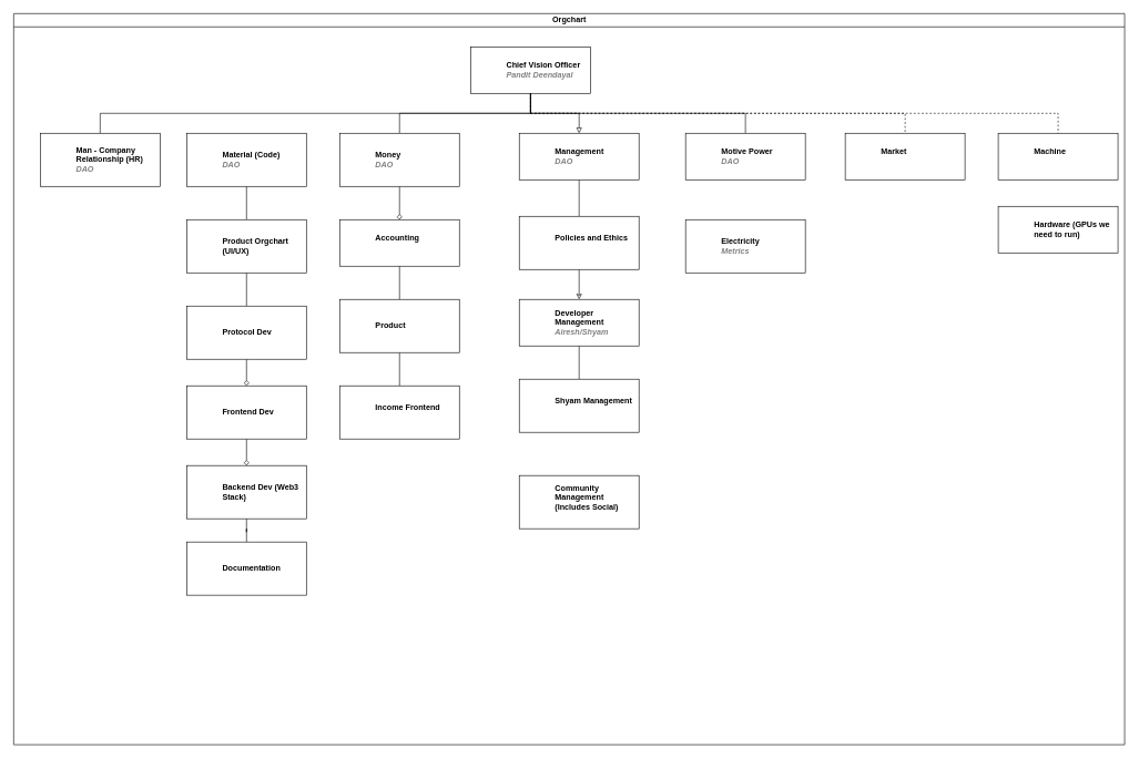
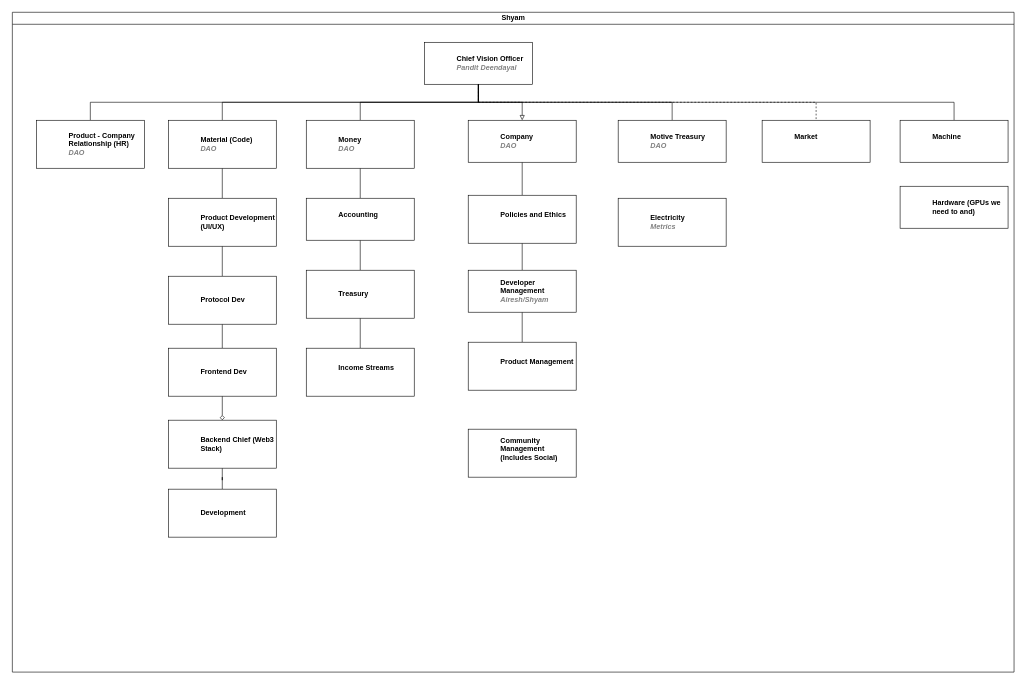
  <mxCell id="0" />
  <mxCell id="1" parent="0" />
- <mxCell id="2" value="Orgchart" style="swimlane;html=1;startSize=20;horizontal=1;containerType=tree;glass=0;" parent="1" vertex="1"><mxGeometry x="20" y="20" width="1670" height="1100" as="geometry" /></mxCell>
+ <mxCell id="2" value="Shyam" style="swimlane;html=1;startSize=20;horizontal=1;containerType=tree;glass=0;" parent="1" vertex="1"><mxGeometry x="20" y="20" width="1670" height="1100" as="geometry" /></mxCell>
  <mxCell id="3" style="edgeStyle=orthogonalEdgeStyle;rounded=0;orthogonalLoop=1;jettySize=auto;html=1;entryX=0.5;entryY=0;entryDx=0;entryDy=0;endArrow=block;endFill=0;" parent="2" source="7" target="17" edge="1"><mxGeometry relative="1" as="geometry"><Array as="points"><mxPoint x="777" y="150" /><mxPoint x="850" y="150" /></Array></mxGeometry></mxCell>
  <mxCell id="4" style="edgeStyle=orthogonalEdgeStyle;rounded=0;orthogonalLoop=1;jettySize=auto;html=1;entryX=0.5;entryY=0;entryDx=0;entryDy=0;endArrow=none;endFill=0;" parent="2" source="7" target="18" edge="1"><mxGeometry relative="1" as="geometry"><Array as="points"><mxPoint x="777" y="150" /><mxPoint x="1100" y="150" /></Array></mxGeometry></mxCell>
  <mxCell id="5" style="edgeStyle=orthogonalEdgeStyle;rounded=0;orthogonalLoop=1;jettySize=auto;html=1;entryX=0.5;entryY=0;entryDx=0;entryDy=0;endArrow=none;endFill=0;dashed=1;" parent="2" source="7" target="19" edge="1"><mxGeometry relative="1" as="geometry"><Array as="points"><mxPoint x="777" y="150" /><mxPoint x="1340" y="150" /></Array></mxGeometry></mxCell>
- <mxCell id="6" style="edgeStyle=orthogonalEdgeStyle;rounded=0;orthogonalLoop=1;jettySize=auto;html=1;entryX=0.5;entryY=0;entryDx=0;entryDy=0;endArrow=none;endFill=0;dashed=1;" parent="2" source="7" target="20" edge="1"><mxGeometry relative="1" as="geometry"><Array as="points"><mxPoint x="777" y="150" /><mxPoint x="1570" y="150" /></Array></mxGeometry></mxCell>
+ <mxCell id="6" style="edgeStyle=orthogonalEdgeStyle;rounded=0;orthogonalLoop=1;jettySize=auto;html=1;entryX=0.5;entryY=0;entryDx=0;entryDy=0;endArrow=none;endFill=0;" parent="2" source="7" target="20" edge="1"><mxGeometry relative="1" as="geometry"><Array as="points"><mxPoint x="777" y="150" /><mxPoint x="1570" y="150" /></Array></mxGeometry></mxCell>
  <mxCell id="7" value="Chief Vision Officer&lt;br&gt;&lt;div&gt;&lt;i style=&quot;color: rgb(128, 128, 128);&quot;&gt;Pandit Deendayal&lt;/i&gt;&lt;/div&gt;" style="label;image=https://cdn3.iconfinder.com/data/icons/user-avatars-1/512/users-3-128.png;whiteSpace=wrap;html=1;rounded=0;glass=0;treeMoving=1;treeFolding=1;" parent="2" vertex="1"><mxGeometry x="687" y="50" width="180" height="70" as="geometry" /></mxCell>
  <mxCell id="8" value="" style="endArrow=none;endFill=0;fontSize=11;edgeStyle=elbowEdgeStyle;elbow=vertical;rounded=0;" parent="2" source="7" target="9" edge="1"><mxGeometry relative="1" as="geometry" /></mxCell>
- <mxCell id="9" value="Man - Company Relationship (HR)&lt;div&gt;&lt;i style=&quot;color: rgb(128, 128, 128);&quot;&gt;DAO&lt;/i&gt;&lt;/div&gt;" style="label;image=https://cdn3.iconfinder.com/data/icons/user-avatars-1/512/users-10-3-128.png;whiteSpace=wrap;html=1;rounded=0;glass=0;treeFolding=1;treeMoving=1;" parent="2" vertex="1"><mxGeometry x="40" y="180" width="180" height="80" as="geometry" /></mxCell>
+ <mxCell id="9" value="Product - Company Relationship (HR)&lt;div&gt;&lt;i style=&quot;color: rgb(128, 128, 128);&quot;&gt;DAO&lt;/i&gt;&lt;/div&gt;" style="label;image=https://cdn3.iconfinder.com/data/icons/user-avatars-1/512/users-10-3-128.png;whiteSpace=wrap;html=1;rounded=0;glass=0;treeFolding=1;treeMoving=1;" parent="2" vertex="1"><mxGeometry x="40" y="180" width="180" height="80" as="geometry" /></mxCell>
+ <mxCell id="10" value="" style="endArrow=none;endFill=0;fontSize=11;edgeStyle=elbowEdgeStyle;elbow=vertical;rounded=0;" parent="2" source="7" target="12" edge="1"><mxGeometry relative="1" as="geometry" /></mxCell>
  <mxCell id="11" style="edgeStyle=orthogonalEdgeStyle;rounded=0;orthogonalLoop=1;jettySize=auto;html=1;endArrow=none;endFill=0;" parent="2" source="12" target="28" edge="1"><mxGeometry relative="1" as="geometry" /></mxCell>
  <mxCell id="12" value="&lt;div&gt;Material (Code)&lt;/div&gt;&lt;div&gt;&lt;font color=&quot;#808080&quot;&gt;&lt;i&gt;DAO&lt;/i&gt;&lt;/font&gt;&lt;/div&gt;" style="label;image=https://cdn3.iconfinder.com/data/icons/user-avatars-1/512/users-9-2-128.png;whiteSpace=wrap;html=1;rounded=0;glass=0;treeFolding=1;treeMoving=1;" parent="2" vertex="1"><mxGeometry x="260" y="180" width="180" height="80" as="geometry" /></mxCell>
  <mxCell id="13" value="" style="endArrow=none;endFill=0;fontSize=11;edgeStyle=elbowEdgeStyle;elbow=vertical;rounded=0;" parent="2" source="7" target="15" edge="1"><mxGeometry relative="1" as="geometry" /></mxCell>
- <mxCell id="14" style="edgeStyle=orthogonalEdgeStyle;rounded=0;orthogonalLoop=1;jettySize=auto;html=1;endArrow=diamond;endFill=0;" parent="2" source="15" target="22" edge="1"><mxGeometry relative="1" as="geometry" /></mxCell>
+ <mxCell id="14" style="edgeStyle=orthogonalEdgeStyle;rounded=0;orthogonalLoop=1;jettySize=auto;html=1;endArrow=none;endFill=0;" parent="2" source="15" target="22" edge="1"><mxGeometry relative="1" as="geometry" /></mxCell>
  <mxCell id="15" value="Money&lt;div&gt;&lt;font color=&quot;#808080&quot;&gt;&lt;i&gt;DAO&lt;/i&gt;&lt;/font&gt;&lt;/div&gt;" style="label;image=https://cdn3.iconfinder.com/data/icons/user-avatars-1/512/users-2-128.png;whiteSpace=wrap;html=1;rounded=0;glass=0;" parent="2" vertex="1"><mxGeometry x="490" y="180" width="180" height="80" as="geometry" /></mxCell>
  <mxCell id="16" style="edgeStyle=orthogonalEdgeStyle;rounded=0;orthogonalLoop=1;jettySize=auto;html=1;endArrow=none;endFill=0;" edge="1" parent="2" source="17" target="38"><mxGeometry relative="1" as="geometry" /></mxCell>
- <mxCell id="17" value="Management&lt;div&gt;&lt;font color=&quot;#808080&quot;&gt;&lt;i&gt;DAO&lt;/i&gt;&lt;/font&gt;&lt;/div&gt;" style="label;image=https://cdn3.iconfinder.com/data/icons/user-avatars-1/512/users-3-128.png;whiteSpace=wrap;html=1;rounded=0;glass=0;treeMoving=1;treeFolding=1;" parent="2" vertex="1"><mxGeometry x="760" y="180" width="180" height="70" as="geometry" /></mxCell>
- <mxCell id="18" value="Motive Power&lt;div&gt;&lt;font color=&quot;#808080&quot;&gt;&lt;i&gt;DAO&lt;/i&gt;&lt;/font&gt;&lt;/div&gt;" style="label;image=https://cdn3.iconfinder.com/data/icons/user-avatars-1/512/users-3-128.png;whiteSpace=wrap;html=1;rounded=0;glass=0;treeMoving=1;treeFolding=1;" parent="2" vertex="1"><mxGeometry x="1010" y="180" width="180" height="70" as="geometry" /></mxCell>
+ <mxCell id="17" value="Company&lt;div&gt;&lt;font color=&quot;#808080&quot;&gt;&lt;i&gt;DAO&lt;/i&gt;&lt;/font&gt;&lt;/div&gt;" style="label;image=https://cdn3.iconfinder.com/data/icons/user-avatars-1/512/users-3-128.png;whiteSpace=wrap;html=1;rounded=0;glass=0;treeMoving=1;treeFolding=1;" parent="2" vertex="1"><mxGeometry x="760" y="180" width="180" height="70" as="geometry" /></mxCell>
+ <mxCell id="18" value="Motive Treasury&lt;div&gt;&lt;font color=&quot;#808080&quot;&gt;&lt;i&gt;DAO&lt;/i&gt;&lt;/font&gt;&lt;/div&gt;" style="label;image=https://cdn3.iconfinder.com/data/icons/user-avatars-1/512/users-3-128.png;whiteSpace=wrap;html=1;rounded=0;glass=0;treeMoving=1;treeFolding=1;" parent="2" vertex="1"><mxGeometry x="1010" y="180" width="180" height="70" as="geometry" /></mxCell>
  <mxCell id="19" value="Market&lt;div&gt;&lt;br/&gt;&lt;/div&gt;" style="label;image=https://cdn3.iconfinder.com/data/icons/user-avatars-1/512/users-3-128.png;whiteSpace=wrap;html=1;rounded=0;glass=0;treeMoving=1;treeFolding=1;" parent="2" vertex="1"><mxGeometry x="1250" y="180" width="180" height="70" as="geometry" /></mxCell>
  <mxCell id="20" value="Machine&lt;div&gt;&lt;br/&gt;&lt;/div&gt;" style="label;image=https://cdn3.iconfinder.com/data/icons/user-avatars-1/512/users-3-128.png;whiteSpace=wrap;html=1;rounded=0;glass=0;treeMoving=1;treeFolding=1;" parent="2" vertex="1"><mxGeometry x="1480" y="180" width="180" height="70" as="geometry" /></mxCell>
  <mxCell id="21" style="edgeStyle=orthogonalEdgeStyle;rounded=0;orthogonalLoop=1;jettySize=auto;html=1;endArrow=none;endFill=0;" parent="2" source="22" target="24" edge="1"><mxGeometry relative="1" as="geometry" /></mxCell>
  <mxCell id="22" value="Accounting&lt;div&gt;&lt;br/&gt;&lt;/div&gt;" style="label;image=https://cdn3.iconfinder.com/data/icons/user-avatars-1/512/users-3-128.png;whiteSpace=wrap;html=1;rounded=0;glass=0;treeMoving=1;treeFolding=1;" parent="2" vertex="1"><mxGeometry x="490" y="310" width="180" height="70" as="geometry" /></mxCell>
  <mxCell id="23" style="edgeStyle=orthogonalEdgeStyle;rounded=0;orthogonalLoop=1;jettySize=auto;html=1;endArrow=none;endFill=0;" parent="2" source="24" target="25" edge="1"><mxGeometry relative="1" as="geometry" /></mxCell>
- <mxCell id="24" value="&lt;div&gt;Product&lt;/div&gt;" style="label;image=https://cdn3.iconfinder.com/data/icons/user-avatars-1/512/users-2-128.png;whiteSpace=wrap;html=1;rounded=0;glass=0;" parent="2" vertex="1"><mxGeometry x="490" y="430" width="180" height="80" as="geometry" /></mxCell>
- <mxCell id="25" value="Income Frontend&lt;div&gt;&lt;br&gt;&lt;/div&gt;" style="label;image=https://cdn3.iconfinder.com/data/icons/user-avatars-1/512/users-2-128.png;whiteSpace=wrap;html=1;rounded=0;glass=0;" parent="2" vertex="1"><mxGeometry x="490" y="560" width="180" height="80" as="geometry" /></mxCell>
- <mxCell id="26" value="&lt;div&gt;Hardware (GPUs we need to run)&lt;/div&gt;" style="label;image=https://cdn3.iconfinder.com/data/icons/user-avatars-1/512/users-3-128.png;whiteSpace=wrap;html=1;rounded=0;glass=0;treeMoving=1;treeFolding=1;" parent="2" vertex="1"><mxGeometry x="1480" y="290" width="180" height="70" as="geometry" /></mxCell>
+ <mxCell id="24" value="&lt;div&gt;Treasury&lt;/div&gt;" style="label;image=https://cdn3.iconfinder.com/data/icons/user-avatars-1/512/users-2-128.png;whiteSpace=wrap;html=1;rounded=0;glass=0;" parent="2" vertex="1"><mxGeometry x="490" y="430" width="180" height="80" as="geometry" /></mxCell>
+ <mxCell id="25" value="Income Streams&lt;div&gt;&lt;br&gt;&lt;/div&gt;" style="label;image=https://cdn3.iconfinder.com/data/icons/user-avatars-1/512/users-2-128.png;whiteSpace=wrap;html=1;rounded=0;glass=0;" parent="2" vertex="1"><mxGeometry x="490" y="560" width="180" height="80" as="geometry" /></mxCell>
+ <mxCell id="26" value="&lt;div&gt;Hardware (GPUs we need to and)&lt;/div&gt;" style="label;image=https://cdn3.iconfinder.com/data/icons/user-avatars-1/512/users-3-128.png;whiteSpace=wrap;html=1;rounded=0;glass=0;treeMoving=1;treeFolding=1;" parent="2" vertex="1"><mxGeometry x="1480" y="290" width="180" height="70" as="geometry" /></mxCell>
  <mxCell id="27" style="edgeStyle=orthogonalEdgeStyle;rounded=0;orthogonalLoop=1;jettySize=auto;html=1;endArrow=none;endFill=0;" parent="2" source="28" target="30" edge="1"><mxGeometry relative="1" as="geometry" /></mxCell>
- <mxCell id="28" value="&lt;div&gt;Product Orgchart (UI/UX)&lt;/div&gt;" style="label;image=https://cdn3.iconfinder.com/data/icons/user-avatars-1/512/users-2-128.png;whiteSpace=wrap;html=1;rounded=0;glass=0;" parent="2" vertex="1"><mxGeometry x="260" y="310" width="180" height="80" as="geometry" /></mxCell>
- <mxCell id="29" style="edgeStyle=orthogonalEdgeStyle;rounded=0;orthogonalLoop=1;jettySize=auto;html=1;endArrow=diamond;endFill=0;" parent="2" source="30" target="32" edge="1"><mxGeometry relative="1" as="geometry" /></mxCell>
+ <mxCell id="28" value="&lt;div&gt;Product Development (UI/UX)&lt;/div&gt;" style="label;image=https://cdn3.iconfinder.com/data/icons/user-avatars-1/512/users-2-128.png;whiteSpace=wrap;html=1;rounded=0;glass=0;" parent="2" vertex="1"><mxGeometry x="260" y="310" width="180" height="80" as="geometry" /></mxCell>
+ <mxCell id="29" style="edgeStyle=orthogonalEdgeStyle;rounded=0;orthogonalLoop=1;jettySize=auto;html=1;endArrow=none;endFill=0;" parent="2" source="30" target="32" edge="1"><mxGeometry relative="1" as="geometry" /></mxCell>
  <mxCell id="30" value="Protocol Dev" style="label;image=https://cdn3.iconfinder.com/data/icons/user-avatars-1/512/users-2-128.png;whiteSpace=wrap;html=1;rounded=0;glass=0;" parent="2" vertex="1"><mxGeometry x="260" y="440" width="180" height="80" as="geometry" /></mxCell>
  <mxCell id="31" style="edgeStyle=orthogonalEdgeStyle;rounded=0;orthogonalLoop=1;jettySize=auto;html=1;endArrow=diamond;endFill=0;" parent="2" source="32" target="34" edge="1"><mxGeometry relative="1" as="geometry" /></mxCell>
  <mxCell id="32" value="&lt;div&gt;Frontend Dev&lt;/div&gt;" style="label;image=https://cdn3.iconfinder.com/data/icons/user-avatars-1/512/users-2-128.png;whiteSpace=wrap;html=1;rounded=0;glass=0;" parent="2" vertex="1"><mxGeometry x="260" y="560" width="180" height="80" as="geometry" /></mxCell>
  <mxCell id="33" style="edgeStyle=orthogonalEdgeStyle;rounded=0;orthogonalLoop=1;jettySize=auto;html=1;endArrow=none;endFill=0;" parent="2" source="34" target="35" edge="1"><mxGeometry relative="1" as="geometry" /></mxCell>
- <mxCell id="34" value="&lt;div&gt;Backend Dev (Web3 Stack)&amp;nbsp;&lt;/div&gt;" style="label;image=https://cdn3.iconfinder.com/data/icons/user-avatars-1/512/users-2-128.png;whiteSpace=wrap;html=1;rounded=0;glass=0;" parent="2" vertex="1"><mxGeometry x="260" y="680" width="180" height="80" as="geometry" /></mxCell>
- <mxCell id="35" value="&lt;div&gt;Documentation&lt;/div&gt;" style="label;image=https://cdn3.iconfinder.com/data/icons/user-avatars-1/512/users-2-128.png;whiteSpace=wrap;html=1;rounded=0;glass=0;" parent="2" vertex="1"><mxGeometry x="260" y="795" width="180" height="80" as="geometry" /></mxCell>
+ <mxCell id="34" value="&lt;div&gt;Backend Chief (Web3 Stack)&amp;nbsp;&lt;/div&gt;" style="label;image=https://cdn3.iconfinder.com/data/icons/user-avatars-1/512/users-2-128.png;whiteSpace=wrap;html=1;rounded=0;glass=0;" parent="2" vertex="1"><mxGeometry x="260" y="680" width="180" height="80" as="geometry" /></mxCell>
+ <mxCell id="35" value="&lt;div&gt;Development&lt;/div&gt;" style="label;image=https://cdn3.iconfinder.com/data/icons/user-avatars-1/512/users-2-128.png;whiteSpace=wrap;html=1;rounded=0;glass=0;" parent="2" vertex="1"><mxGeometry x="260" y="795" width="180" height="80" as="geometry" /></mxCell>
  <mxCell id="36" value="Electricity&lt;br&gt;&lt;div&gt;&lt;font color=&quot;#808080&quot;&gt;&lt;i&gt;Metrics&lt;/i&gt;&lt;/font&gt;&lt;/div&gt;" style="label;image=https://cdn3.iconfinder.com/data/icons/user-avatars-1/512/users-9-2-128.png;whiteSpace=wrap;html=1;rounded=0;glass=0;treeFolding=1;treeMoving=1;" vertex="1" parent="2"><mxGeometry x="1010" y="310" width="180" height="80" as="geometry" /></mxCell>
- <mxCell id="37" style="edgeStyle=orthogonalEdgeStyle;rounded=0;orthogonalLoop=1;jettySize=auto;html=1;endArrow=classic;endFill=0;" edge="1" parent="2" source="38" target="40"><mxGeometry relative="1" as="geometry" /></mxCell>
+ <mxCell id="37" style="edgeStyle=orthogonalEdgeStyle;rounded=0;orthogonalLoop=1;jettySize=auto;html=1;endArrow=none;endFill=0;" edge="1" parent="2" source="38" target="40"><mxGeometry relative="1" as="geometry" /></mxCell>
  <mxCell id="38" value="&lt;div&gt;Policies and Ethics&lt;/div&gt;&lt;div&gt;&lt;br&gt;&lt;/div&gt;" style="label;image=https://cdn3.iconfinder.com/data/icons/user-avatars-1/512/users-9-2-128.png;whiteSpace=wrap;html=1;rounded=0;glass=0;treeFolding=1;treeMoving=1;" vertex="1" parent="2"><mxGeometry x="760" y="305" width="180" height="80" as="geometry" /></mxCell>
  <mxCell id="39" style="edgeStyle=orthogonalEdgeStyle;rounded=0;orthogonalLoop=1;jettySize=auto;html=1;entryX=0.5;entryY=0;entryDx=0;entryDy=0;endArrow=none;endFill=0;" edge="1" parent="2" source="40" target="41"><mxGeometry relative="1" as="geometry" /></mxCell>
  <mxCell id="40" value="Developer Management&lt;br&gt;&lt;font color=&quot;#808080&quot;&gt;&lt;i&gt;Airesh/Shyam&lt;/i&gt;&lt;/font&gt;" style="label;image=https://cdn3.iconfinder.com/data/icons/user-avatars-1/512/users-3-128.png;whiteSpace=wrap;html=1;rounded=0;glass=0;treeMoving=1;treeFolding=1;" vertex="1" parent="2"><mxGeometry x="760" y="430" width="180" height="70" as="geometry" /></mxCell>
- <mxCell id="41" value="Shyam Management&lt;div&gt;&lt;br&gt;&lt;/div&gt;" style="label;image=https://cdn3.iconfinder.com/data/icons/user-avatars-1/512/users-10-3-128.png;whiteSpace=wrap;html=1;rounded=0;glass=0;treeFolding=1;treeMoving=1;" vertex="1" parent="2"><mxGeometry x="760" y="550" width="180" height="80" as="geometry" /></mxCell>
+ <mxCell id="41" value="Product Management&lt;div&gt;&lt;br&gt;&lt;/div&gt;" style="label;image=https://cdn3.iconfinder.com/data/icons/user-avatars-1/512/users-10-3-128.png;whiteSpace=wrap;html=1;rounded=0;glass=0;treeFolding=1;treeMoving=1;" vertex="1" parent="2"><mxGeometry x="760" y="550" width="180" height="80" as="geometry" /></mxCell>
  <mxCell id="42" value="Community Management (Includes Social)&lt;br&gt;&lt;div&gt;&lt;br&gt;&lt;/div&gt;" style="label;image=https://cdn3.iconfinder.com/data/icons/user-avatars-1/512/users-9-2-128.png;whiteSpace=wrap;html=1;rounded=0;glass=0;treeFolding=1;treeMoving=1;" vertex="1" parent="2"><mxGeometry x="760" y="695" width="180" height="80" as="geometry" /></mxCell>
